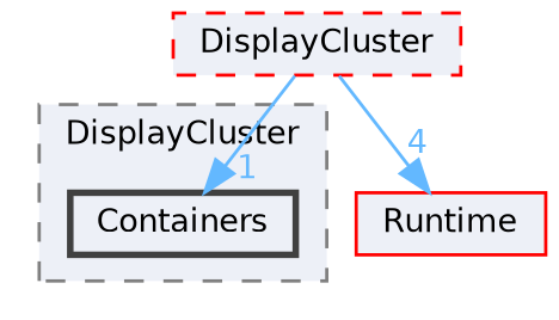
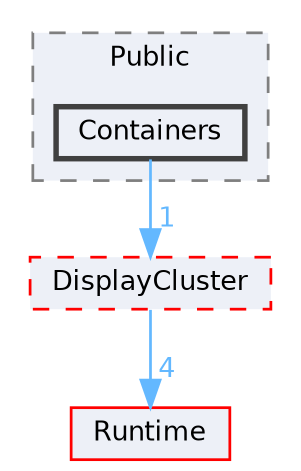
  digraph {
    compound=true
    node [color=red fillcolor="#edf0f7" fontname=Helvetica fontsize=10 shape=box]
    edge [color=steelblue1 fontcolor=steelblue1 fontname=Helvetica fontsize=10 labeldistance=1.5 labelfontname=Helvetica labelfontsize=10]
    n1 [color=grey25 height=0.2 label=Containers style="filled,bold" width=0.4]
    n2 [height=0.2 label=DisplayCluster style="filled,dashed" width=0.4]
    n3 [height=0.2 label=Runtime style=filled width=0.4]
    subgraph cluster_1 {
      bgcolor="#edf0f7"
      fontname=Helvetica
      fontsize=10
-     label=DisplayCluster
+     label=Public
      pencolor=grey50
      style="filled,dashed"
      n1
    }
-   n2 -> n1 [headlabel=1]
+   n1 -> n2 [headlabel=1]
    n2 -> n3 [headlabel=4]
  }
